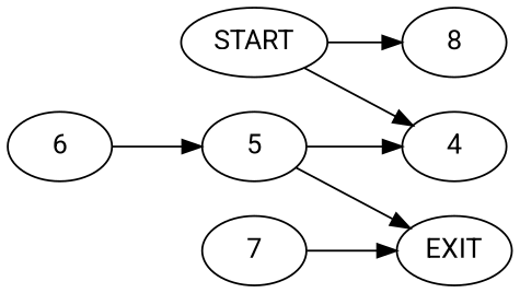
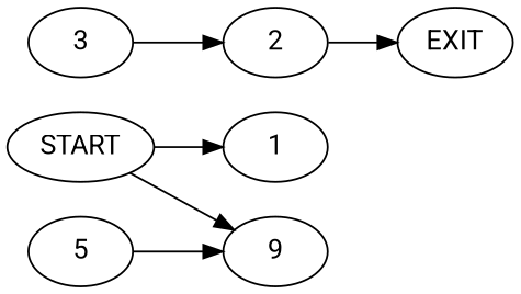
  digraph {
    fontname=Roboto
    rankdir=LR
    node [fontname=Roboto]
    edge [fontname=Roboto]
    n1 [label=START]
-   1 [label=8]
-   4
-   6
+   1
+   4 [label=9]
    5
    n6 [label=EXIT]
-   2 [label=7]
+   2
+   3
    n1 -> 1
    n1 -> 4
-   6 -> 5
    5 -> 4
-   5 -> n6
    2 -> n6
+   3 -> 2
  }
